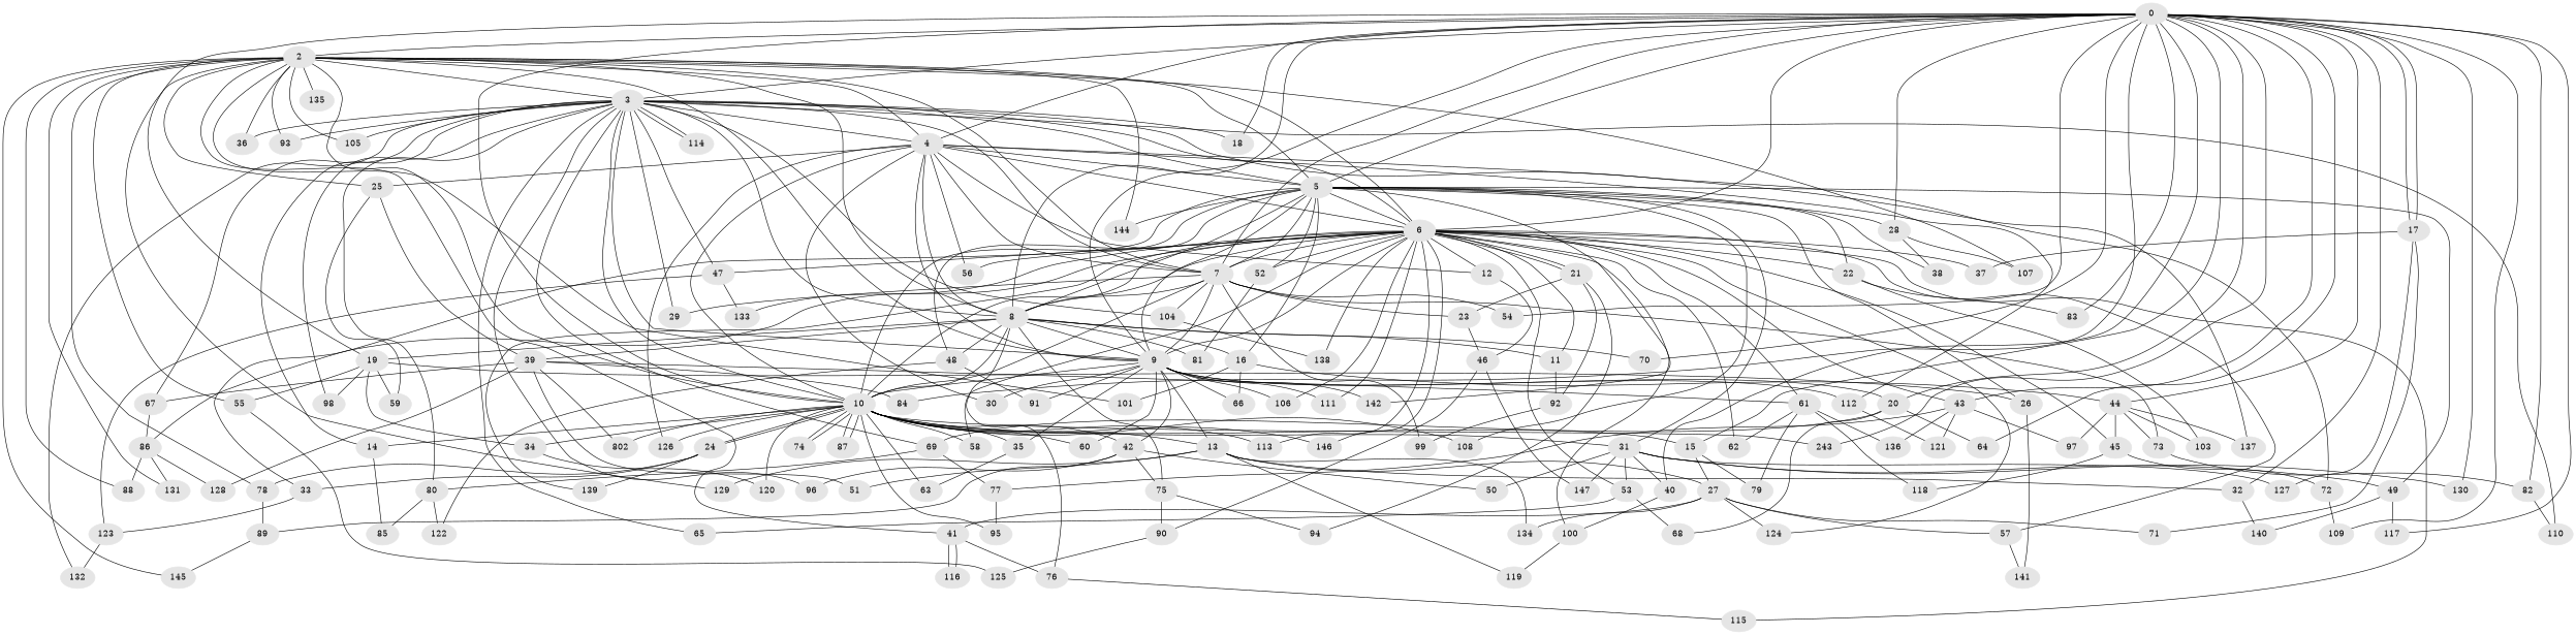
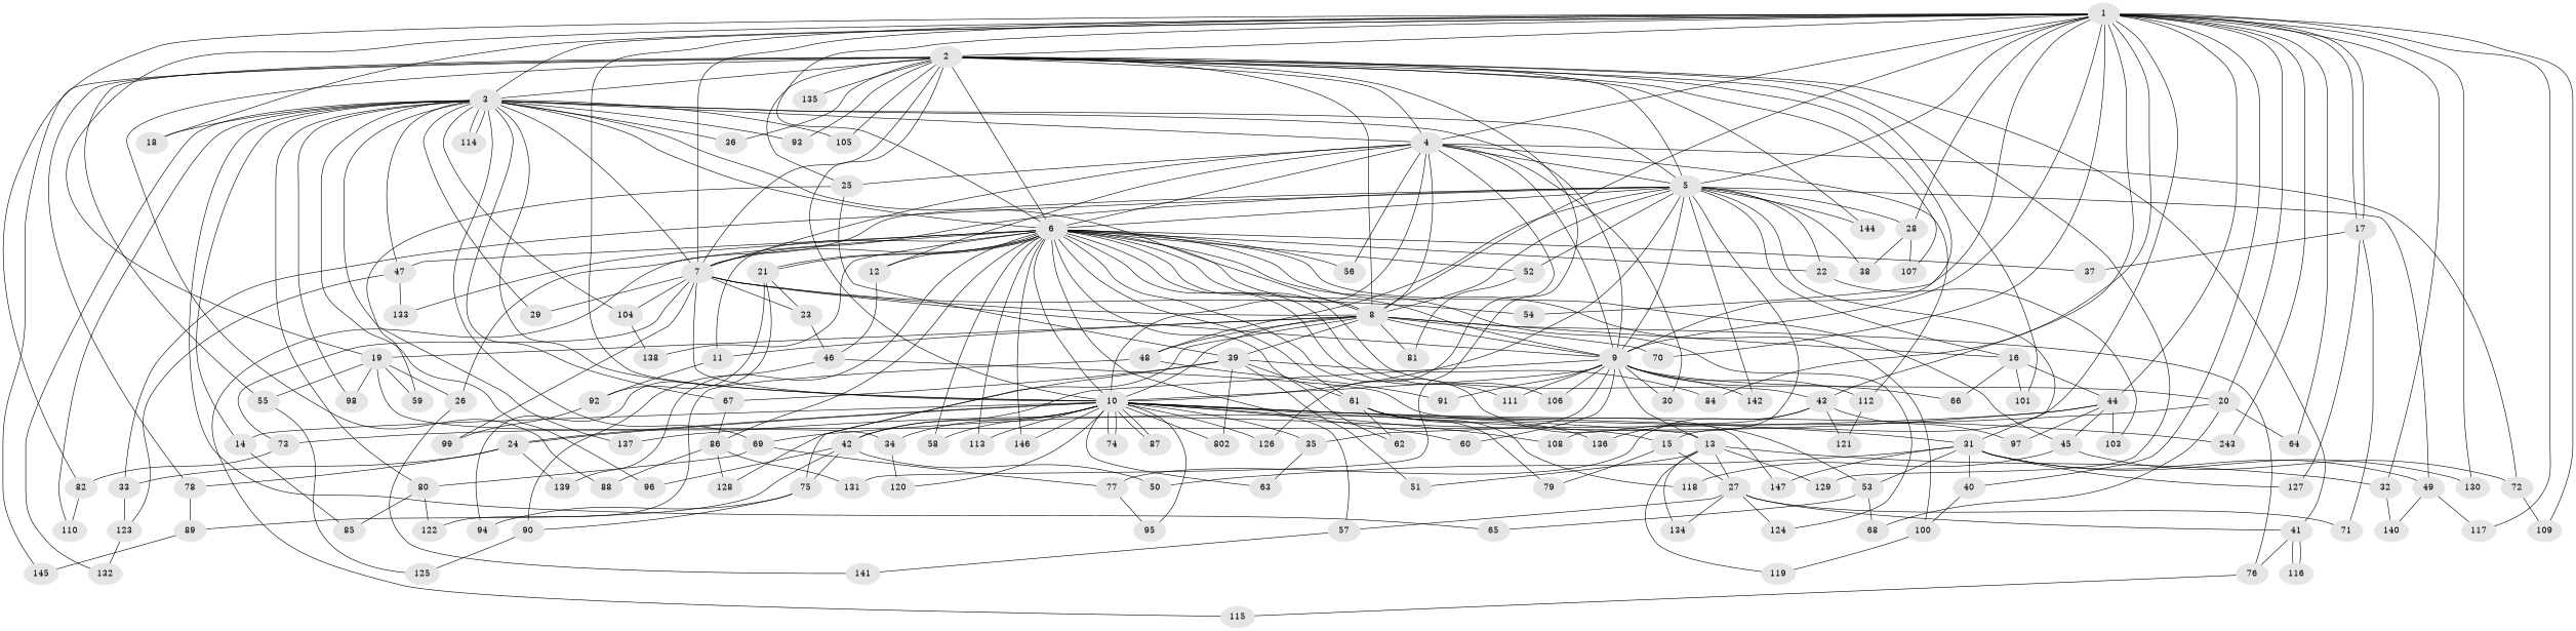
  graph {
    node [color=gray90 style=filled]
-   1 [label=0]
+   1
    2
    3
    4
    5
    6
    7
    8
    9
    10
    15
    17
    18
    19
    20
    28
    32
    40
    43
    44
    54
    64
    70
    82
-   83
    84
    109
    117
    130
    n30 [label=243]
    25
    36
    41
    55
    78
    88
    93
    101
    105
    107
    129
    131
    135
    144
    145
    14
    29
    47
    65
    67
    69
    80
    96
    98
    104
    110
    114
    132
    137
    12
    30
    56
    72
    112
    126
    16
    22
    26
    31
    33
    38
    48
    49
    52
    108
    142
    11
    21
    37
    45
    53
    57
    58
    61
    62
    86
    100
    106
    111
    113
    115
    124
    133
    138
    139
    146
    23
    73
    99
    39
    75
    76
    81
    13
    35
    42
    60
    66
    91
    24
    34
    63
    74
    87
    95
    n116 [label=802]
    120
    27
    79
    71
    127
    59
    68
    140
    77
    97
    121
    136
    103
    116
    125
    89
    85
    123
    122
    46
    141
    50
    147
    92
    94
    118
    128
    119
    51
    90
    134
    1 -- 2
    1 -- 3
    1 -- 4
    1 -- 5
    1 -- 6
    1 -- 7
    1 -- 8
    1 -- 9
    1 -- 10
    1 -- 15
    1 -- 17
    1 -- 17
    1 -- 18
    1 -- 19
    1 -- 20
    1 -- 28
    1 -- 32
    1 -- 40
    1 -- 43
    1 -- 44
    1 -- 54
    1 -- 64
    1 -- 70
    1 -- 82
-   1 -- 83
    1 -- 84
    1 -- 109
    1 -- 117
    1 -- 130
    1 -- n30
    2 -- 3
    2 -- 4
    2 -- 5
    2 -- 6
    2 -- 7
    2 -- 8
    2 -- 9
    2 -- 10
    2 -- 25
    2 -- 36
    2 -- 41
    2 -- 55
    2 -- 78
    2 -- 88
    2 -- 93
    2 -- 101
    2 -- 105
    2 -- 107
    2 -- 129
    2 -- 131
    2 -- 135
    2 -- 144
    2 -- 145
    3 -- 4
    3 -- 5
    3 -- 6
    3 -- 7
    3 -- 8
    3 -- 9
    3 -- 10
    3 -- 18
    3 -- 36
    3 -- 93
    3 -- 105
    3 -- 14
    3 -- 29
    3 -- 47
    3 -- 65
    3 -- 67
    3 -- 69
    3 -- 80
    3 -- 96
    3 -- 98
    3 -- 104
    3 -- 110
    3 -- 114
    3 -- 114
    3 -- 132
    3 -- 137
    4 -- 5
    4 -- 6
    4 -- 7
    4 -- 8
    4 -- 9
    4 -- 10
    4 -- 25
    4 -- 12
    4 -- 30
    4 -- 56
    4 -- 72
    4 -- 112
    4 -- 126
    5 -- 6
    5 -- 7
    5 -- 8
    5 -- 9
    5 -- 10
    5 -- 28
    5 -- 144
    5 -- 16
    5 -- 22
    5 -- 26
    5 -- 31
    5 -- 33
    5 -- 38
    5 -- 48
    5 -- 49
    5 -- 52
    5 -- 108
    5 -- 142
    6 -- 7
    6 -- 8
    6 -- 9
    6 -- 10
    6 -- 43
    6 -- 47
    6 -- 12
    6 -- 56
    6 -- 22
    6 -- 52
    6 -- 11
    6 -- 21
    6 -- 21
    6 -- 37
    6 -- 45
    6 -- 53
    6 -- 57
    6 -- 58
    6 -- 61
    6 -- 62
    6 -- 86
    6 -- 100
    6 -- 106
    6 -- 111
    6 -- 113
    6 -- 115
    6 -- 124
    6 -- 133
    6 -- 138
    6 -- 139
    6 -- 146
    7 -- 8
    7 -- 9
    7 -- 10
    7 -- 54
    7 -- 29
    7 -- 104
    7 -- 23
    7 -- 73
    7 -- 99
    8 -- 9
    8 -- 10
    8 -- 19
    8 -- 70
    8 -- 16
    8 -- 48
    8 -- 11
    8 -- 39
    8 -- 75
    8 -- 76
    8 -- 81
    9 -- 10
    9 -- 20
    9 -- 30
    9 -- 112
    9 -- 142
    9 -- 106
    9 -- 111
    9 -- 13
    9 -- 35
    9 -- 42
    9 -- 60
    9 -- 66
    9 -- 91
    10 -- 15
    10 -- n30
    10 -- 14
    10 -- 126
    10 -- 31
    10 -- 108
    10 -- 58
    10 -- 113
    10 -- 146
    10 -- 13
    10 -- 35
    10 -- 42
    10 -- 60
    10 -- 24
    10 -- 24
    10 -- 34
    10 -- 63
    10 -- 74
    10 -- 74
    10 -- 87
    10 -- 87
    10 -- 95
    10 -- n116
    10 -- 120
    15 -- 27
    15 -- 79
    17 -- 37
    17 -- 71
    17 -- 127
    19 -- 55
    19 -- 98
    19 -- 26
    19 -- 34
    19 -- 59
    20 -- 64
    20 -- 69
    20 -- 68
    28 -- 107
    28 -- 38
    32 -- 140
    40 -- 100
    43 -- 77
    43 -- 97
    43 -- 121
    43 -- 136
    44 -- 137
    44 -- 45
    44 -- 73
    44 -- 97
    44 -- 103
    82 -- 110
    25 -- 39
    25 -- 59
    41 -- 76
    41 -- 116
    41 -- 116
    55 -- 125
    78 -- 89
    14 -- 85
    47 -- 133
    47 -- 123
    67 -- 86
    69 -- 80
    69 -- 77
    80 -- 85
    80 -- 122
    104 -- 138
    12 -- 46
    72 -- 109
    112 -- 121
    16 -- 44
    16 -- 101
    16 -- 66
-   22 -- 83
    22 -- 103
    26 -- 141
    31 -- 40
    31 -- 130
    31 -- 49
    31 -- 53
    31 -- 127
    31 -- 50
    31 -- 147
    33 -- 123
    48 -- 91
    48 -- 122
    49 -- 117
    49 -- 140
    52 -- 81
    11 -- 92
    21 -- 23
    21 -- 92
    21 -- 94
    45 -- 72
    45 -- 118
    53 -- 65
    53 -- 68
    57 -- 141
    61 -- 62
    61 -- 79
    61 -- 136
    61 -- 118
    86 -- 88
    86 -- 131
    86 -- 128
    100 -- 119
    23 -- 46
    73 -- 82
    39 -- 84
    39 -- 67
    39 -- 61
    39 -- n116
    39 -- 128
    39 -- 51
    75 -- 94
    75 -- 90
    76 -- 115
    13 -- 32
    13 -- 129
    13 -- 27
    13 -- 119
    13 -- 51
    13 -- 134
    35 -- 63
    42 -- 96
    42 -- 75
    42 -- 89
    42 -- 50
    24 -- 78
    24 -- 33
    24 -- 139
    34 -- 120
    27 -- 41
    27 -- 57
    27 -- 124
    27 -- 71
    27 -- 134
    77 -- 95
    89 -- 145
    123 -- 132
    46 -- 147
    46 -- 90
    92 -- 99
    90 -- 125
  }
